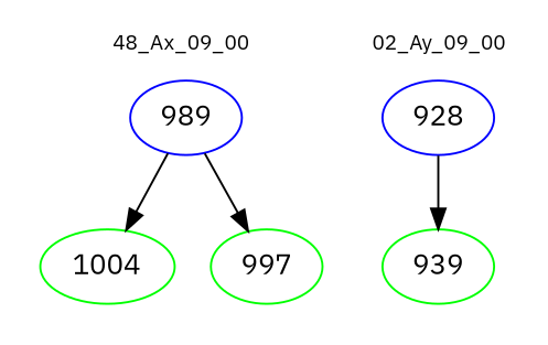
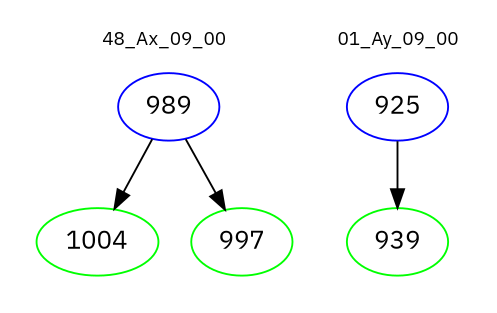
  digraph {
    fontname="IBM Plex Sans"
    node [color=green fontname="IBM Plex Sans"]
    edge [color=black fontname="IBM Plex Sans"]
    n1 [color=blue label=989]
    n2 [label=1004]
    n3 [label=997]
-   n4 [color=blue label=928]
+   n4 [color=blue label=925]
    n5 [label=939]
    subgraph cluster_1 {
      color=white
      fontsize=10
      label="48_Ax_09_00"
      n1
      n2
      n3
    }
    subgraph cluster_2 {
      color=white
      fontsize=10
-     label="02_Ay_09_00"
+     label="01_Ay_09_00"
      n4
      n5
    }
    n1 -> n2
    n1 -> n3
    n4 -> n5
  }
